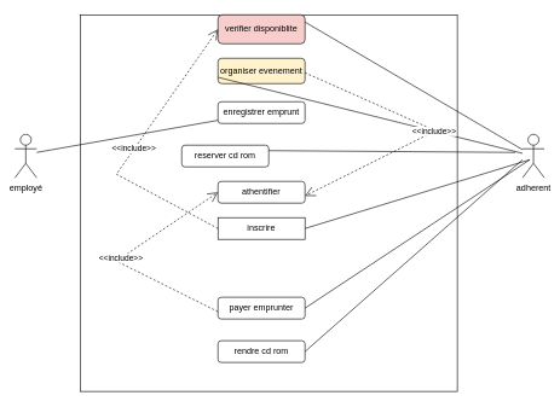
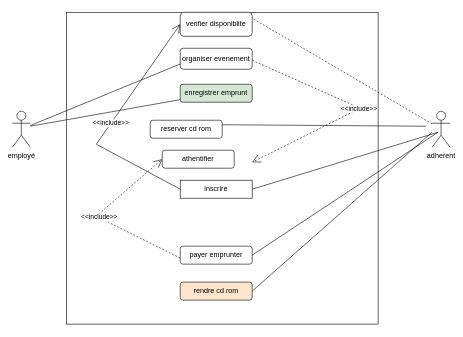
  <mxCell id="0" />
  <mxCell id="1" parent="0" />
  <mxCell id="2" value="" style="whiteSpace=wrap;html=1;aspect=fixed;" vertex="1" parent="1"><mxGeometry x="110" y="20" width="520" height="520" as="geometry" /></mxCell>
  <mxCell id="3" value="&lt;font style=&quot;vertical-align: inherit&quot;&gt;&lt;font style=&quot;vertical-align: inherit&quot;&gt;employé&lt;/font&gt;&lt;/font&gt;" style="shape=umlActor;verticalLabelPosition=bottom;verticalAlign=top;html=1;outlineConnect=0;" vertex="1" parent="1"><mxGeometry x="20" y="185" width="30" height="60" as="geometry" /></mxCell>
  <mxCell id="4" value="&lt;font style=&quot;vertical-align: inherit&quot;&gt;&lt;font style=&quot;vertical-align: inherit&quot;&gt;adherent&lt;/font&gt;&lt;/font&gt;" style="shape=umlActor;verticalLabelPosition=bottom;verticalAlign=top;html=1;outlineConnect=0;" vertex="1" parent="1"><mxGeometry x="720" y="185" width="30" height="60" as="geometry" /></mxCell>
- <mxCell id="5" value="&lt;font style=&quot;vertical-align: inherit&quot;&gt;&lt;font style=&quot;vertical-align: inherit&quot;&gt;athentifier&lt;/font&gt;&lt;/font&gt;" style="rounded=1;whiteSpace=wrap;html=1;" vertex="1" parent="1"><mxGeometry x="300" y="250" width="120" height="30" as="geometry" /></mxCell>
- <mxCell id="6" value="enregistrer emprunt" style="rounded=1;whiteSpace=wrap;html=1;" vertex="1" parent="1"><mxGeometry x="300" y="140" width="120" height="30" as="geometry" /></mxCell>
+ <mxCell id="5" value="&lt;font style=&quot;vertical-align: inherit&quot;&gt;&lt;font style=&quot;vertical-align: inherit&quot;&gt;athentifier&lt;/font&gt;&lt;/font&gt;" style="rounded=1;whiteSpace=wrap;html=1;" vertex="1" parent="1"><mxGeometry x="270" y="250" width="120" height="30" as="geometry" /></mxCell>
+ <mxCell id="6" value="enregistrer emprunt" style="rounded=1;whiteSpace=wrap;html=1;fillColor=#d5e8d4;" vertex="1" parent="1"><mxGeometry x="300" y="140" width="120" height="30" as="geometry" /></mxCell>
  <mxCell id="7" value="reserver cd rom" style="rounded=1;whiteSpace=wrap;html=1;" vertex="1" parent="1"><mxGeometry x="250" y="200" width="120" height="30" as="geometry" /></mxCell>
  <mxCell id="8" value="inscrire" style="whiteSpace=wrap;html=1;rounded=0;" vertex="1" parent="1"><mxGeometry x="300" y="300" width="120" height="30" as="geometry" /></mxCell>
  <mxCell id="9" value="payer emprunter" style="rounded=1;whiteSpace=wrap;html=1;" vertex="1" parent="1"><mxGeometry x="300" y="410" width="120" height="30" as="geometry" /></mxCell>
- <mxCell id="10" value="rendre cd rom" style="rounded=1;whiteSpace=wrap;html=1;" vertex="1" parent="1"><mxGeometry x="300" y="470" width="120" height="30" as="geometry" /></mxCell>
- <mxCell id="11" value="organiser evenement" style="rounded=1;whiteSpace=wrap;html=1;fillColor=#fff2cc;" vertex="1" parent="1"><mxGeometry x="300" y="80" width="120" height="35" as="geometry" /></mxCell>
- <mxCell id="12" value="verifier disponiblite" style="rounded=1;whiteSpace=wrap;html=1;fillColor=#f8cecc;" vertex="1" parent="1"><mxGeometry x="300" y="20" width="120" height="40" as="geometry" /></mxCell>
- <mxCell id="13" value="" style="endArrow=none;html=1;rounded=0;exitX=0;exitY=0.75;exitDx=0;exitDy=0;" edge="1" parent="1" source="11" target="4"><mxGeometry relative="1" as="geometry"><mxPoint x="40" y="220" as="sourcePoint" /><mxPoint x="200" y="220" as="targetPoint" /></mxGeometry></mxCell>
+ <mxCell id="10" value="rendre cd rom" style="rounded=1;whiteSpace=wrap;html=1;fillColor=#ffe6cc;" vertex="1" parent="1"><mxGeometry x="300" y="470" width="120" height="30" as="geometry" /></mxCell>
+ <mxCell id="11" value="organiser evenement" style="rounded=1;whiteSpace=wrap;html=1;" vertex="1" parent="1"><mxGeometry x="300" y="80" width="120" height="35" as="geometry" /></mxCell>
+ <mxCell id="12" value="verifier disponiblite" style="rounded=1;whiteSpace=wrap;html=1;" vertex="1" parent="1"><mxGeometry x="300" y="20" width="120" height="40" as="geometry" /></mxCell>
+ <mxCell id="13" value="" style="endArrow=none;html=1;rounded=0;exitX=0;exitY=0.75;exitDx=0;exitDy=0;" edge="1" parent="1" source="11" target="3"><mxGeometry relative="1" as="geometry"><mxPoint x="40" y="220" as="sourcePoint" /><mxPoint x="200" y="220" as="targetPoint" /></mxGeometry></mxCell>
  <mxCell id="14" value="" style="endArrow=none;html=1;rounded=0;" edge="1" parent="1" target="6"><mxGeometry relative="1" as="geometry"><mxPoint x="50" y="210" as="sourcePoint" /><mxPoint x="200" y="220" as="targetPoint" /></mxGeometry></mxCell>
- <mxCell id="15" value="" style="endArrow=none;html=1;rounded=0;entryX=1;entryY=0.25;entryDx=0;entryDy=0;" edge="1" parent="1" source="4" target="12"><mxGeometry relative="1" as="geometry"><mxPoint x="560" y="215" as="sourcePoint" /><mxPoint x="560" y="215" as="targetPoint" /></mxGeometry></mxCell>
+ <mxCell id="15" value="" style="endArrow=none;html=1;rounded=0;entryX=1;entryY=0.25;entryDx=0;entryDy=0;dashed=1;" edge="1" parent="1" source="4" target="12"><mxGeometry relative="1" as="geometry"><mxPoint x="560" y="215" as="sourcePoint" /><mxPoint x="560" y="215" as="targetPoint" /></mxGeometry></mxCell>
  <mxCell id="16" value="" style="endArrow=none;html=1;rounded=0;exitX=1;exitY=0.25;exitDx=0;exitDy=0;" edge="1" parent="1" source="7"><mxGeometry relative="1" as="geometry"><mxPoint x="550" y="210" as="sourcePoint" /><mxPoint x="710" y="210" as="targetPoint" /></mxGeometry></mxCell>
  <mxCell id="17" value="" style="endArrow=none;html=1;rounded=0;exitX=1;exitY=0.5;exitDx=0;exitDy=0;" edge="1" parent="1" source="8"><mxGeometry relative="1" as="geometry"><mxPoint x="570" y="220" as="sourcePoint" /><mxPoint x="730" y="220" as="targetPoint" /></mxGeometry></mxCell>
  <mxCell id="18" value="" style="endArrow=none;html=1;rounded=0;exitX=1;exitY=0.5;exitDx=0;exitDy=0;" edge="1" parent="1" source="9"><mxGeometry relative="1" as="geometry"><mxPoint x="570" y="220" as="sourcePoint" /><mxPoint x="730" y="220" as="targetPoint" /></mxGeometry></mxCell>
  <mxCell id="19" value="" style="endArrow=none;html=1;rounded=0;exitX=1;exitY=0.5;exitDx=0;exitDy=0;" edge="1" parent="1" source="10"><mxGeometry relative="1" as="geometry"><mxPoint x="560" y="220" as="sourcePoint" /><mxPoint x="720" y="220" as="targetPoint" /></mxGeometry></mxCell>
  <mxCell id="20" value="&amp;lt;&amp;lt;include&amp;gt;&amp;gt;" style="endArrow=open;endSize=12;dashed=1;html=1;rounded=0;entryX=0;entryY=0.5;entryDx=0;entryDy=0;exitX=0.365;exitY=0.788;exitDx=0;exitDy=0;exitPerimeter=0;" edge="1" parent="1" source="2" target="5"><mxGeometry width="160" relative="1" as="geometry"><mxPoint x="140" y="420" as="sourcePoint" /><mxPoint x="300" y="420" as="targetPoint" /><Array as="points"><mxPoint x="160" y="360" /></Array></mxGeometry></mxCell>
  <mxCell id="21" value="&amp;lt;&amp;lt;include&amp;gt;&amp;gt;" style="endArrow=open;endSize=12;dashed=1;html=1;rounded=0;entryX=0.596;entryY=0.481;entryDx=0;entryDy=0;entryPerimeter=0;" edge="1" parent="1" target="2"><mxGeometry width="160" relative="1" as="geometry"><mxPoint x="420" y="100" as="sourcePoint" /><mxPoint x="580" y="100" as="targetPoint" /><Array as="points"><mxPoint x="600" y="180" /></Array></mxGeometry></mxCell>
- <mxCell id="22" value="&amp;lt;&amp;lt;include&amp;gt;&amp;gt;" style="endArrow=open;endSize=12;dashed=1;html=1;rounded=0;entryX=0;entryY=0.5;entryDx=0;entryDy=0;exitX=0;exitY=0.5;exitDx=0;exitDy=0;" edge="1" parent="1" source="8" target="12"><mxGeometry width="160" relative="1" as="geometry"><mxPoint x="140" y="320" as="sourcePoint" /><mxPoint x="300" y="320" as="targetPoint" /><Array as="points"><mxPoint x="160" y="240" /></Array></mxGeometry></mxCell>
+ <mxCell id="22" value="&amp;lt;&amp;lt;include&amp;gt;&amp;gt;" style="endArrow=open;endSize=12;dashed=0;html=1;rounded=0;entryX=0;entryY=0.5;entryDx=0;entryDy=0;exitX=0;exitY=0.5;exitDx=0;exitDy=0;" edge="1" parent="1" source="8" target="12"><mxGeometry width="160" relative="1" as="geometry"><mxPoint x="140" y="320" as="sourcePoint" /><mxPoint x="300" y="320" as="targetPoint" /><Array as="points"><mxPoint x="160" y="240" /></Array></mxGeometry></mxCell>
